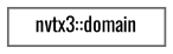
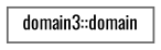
  digraph {
    rankdir=LR
    fontname=Oswald
-   n1 [color=grey40 fillcolor=white fontname=Oswald fontsize=10 height=0.2 label="nvtx3::domain" shape=box style=filled width=0.4]
+   n1 [color=grey40 fillcolor=white fontname=Oswald fontsize=10 height=0.2 label="domain3::domain" shape=box style=filled width=0.4]
  }
